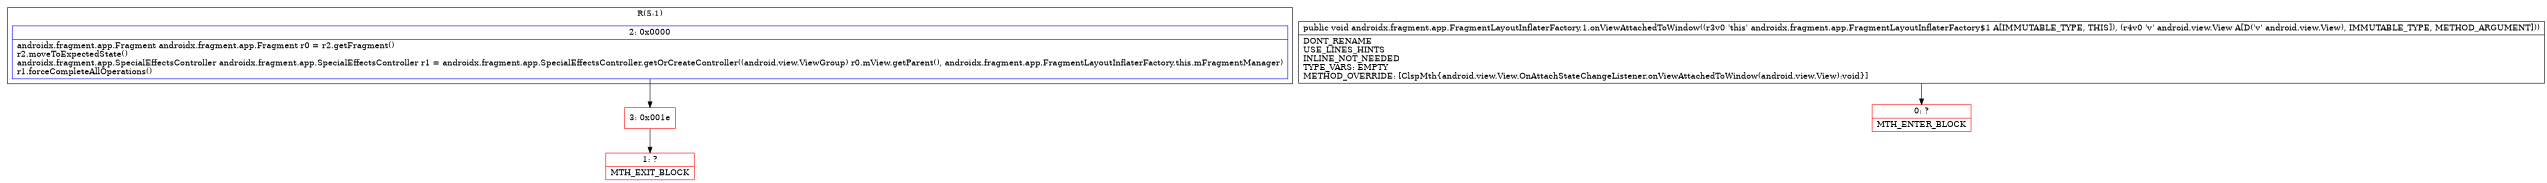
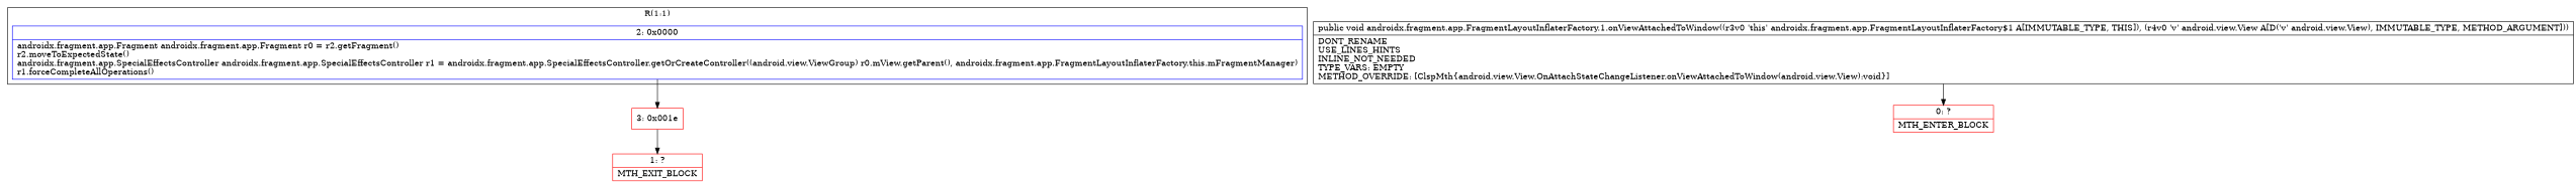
  digraph {
    node [color=red shape=record]
    n1 [color=blue label="{2\:\ 0x0000|androidx.fragment.app.Fragment androidx.fragment.app.Fragment r0 = r2.getFragment()\lr2.moveToExpectedState()\landroidx.fragment.app.SpecialEffectsController androidx.fragment.app.SpecialEffectsController r1 = androidx.fragment.app.SpecialEffectsController.getOrCreateController((android.view.ViewGroup) r0.mView.getParent(), androidx.fragment.app.FragmentLayoutInflaterFactory.this.mFragmentManager)\lr1.forceCompleteAllOperations()\l}"]
    n2 [label="{3\:\ 0x001e}"]
    n3 [label="{1\:\ ?|MTH_EXIT_BLOCK\l}"]
    n4 [label="{0\:\ ?|MTH_ENTER_BLOCK\l}"]
    n5 [label="{public void androidx.fragment.app.FragmentLayoutInflaterFactory.1.onViewAttachedToWindow((r3v0 'this' androidx.fragment.app.FragmentLayoutInflaterFactory$1 A[IMMUTABLE_TYPE, THIS]), (r4v0 'v' android.view.View A[D('v' android.view.View), IMMUTABLE_TYPE, METHOD_ARGUMENT]))  | DONT_RENAME\lUSE_LINES_HINTS\lINLINE_NOT_NEEDED\lTYPE_VARS: EMPTY\lMETHOD_OVERRIDE: [ClspMth\{android.view.View.OnAttachStateChangeListener.onViewAttachedToWindow(android.view.View):void\}]\l}" color=""]
    subgraph cluster_1 {
-     label="R(5:1)"
+     label="R(1:1)"
      n1
    }
    n1 -> n2
    n2 -> n3
    n5 -> n4
  }
